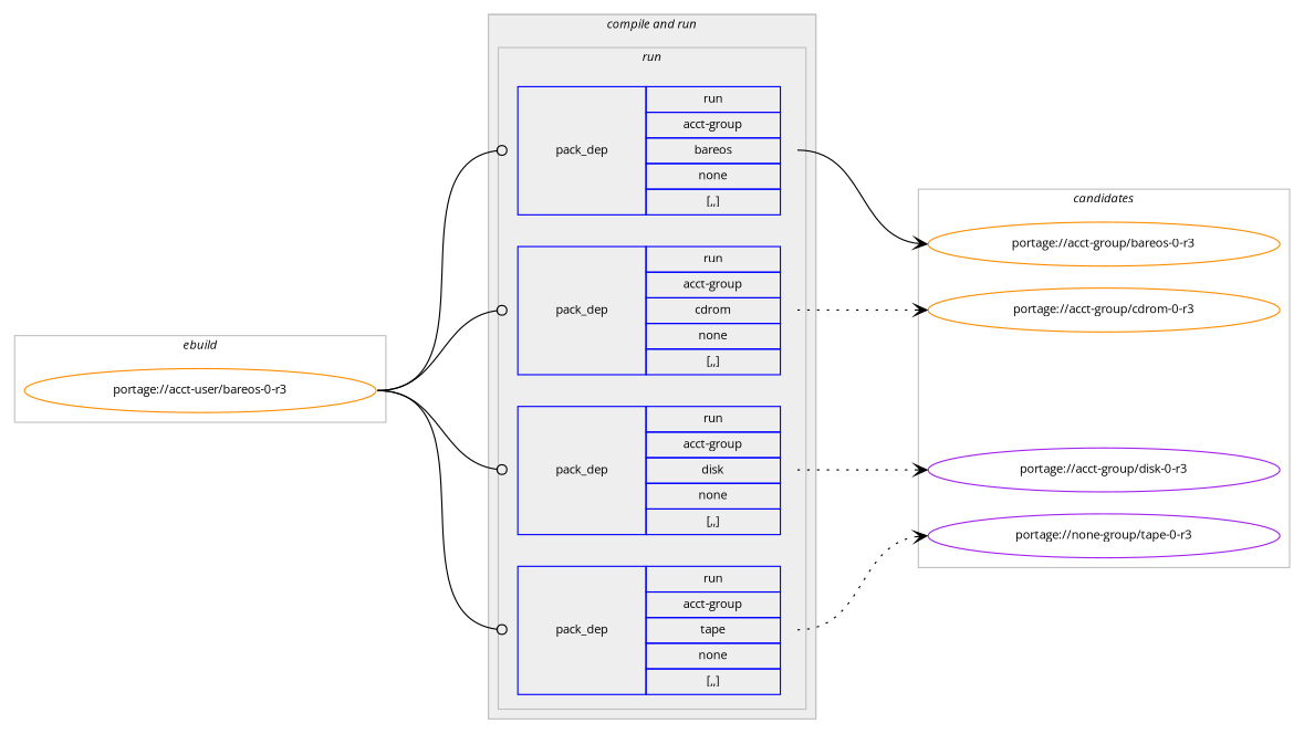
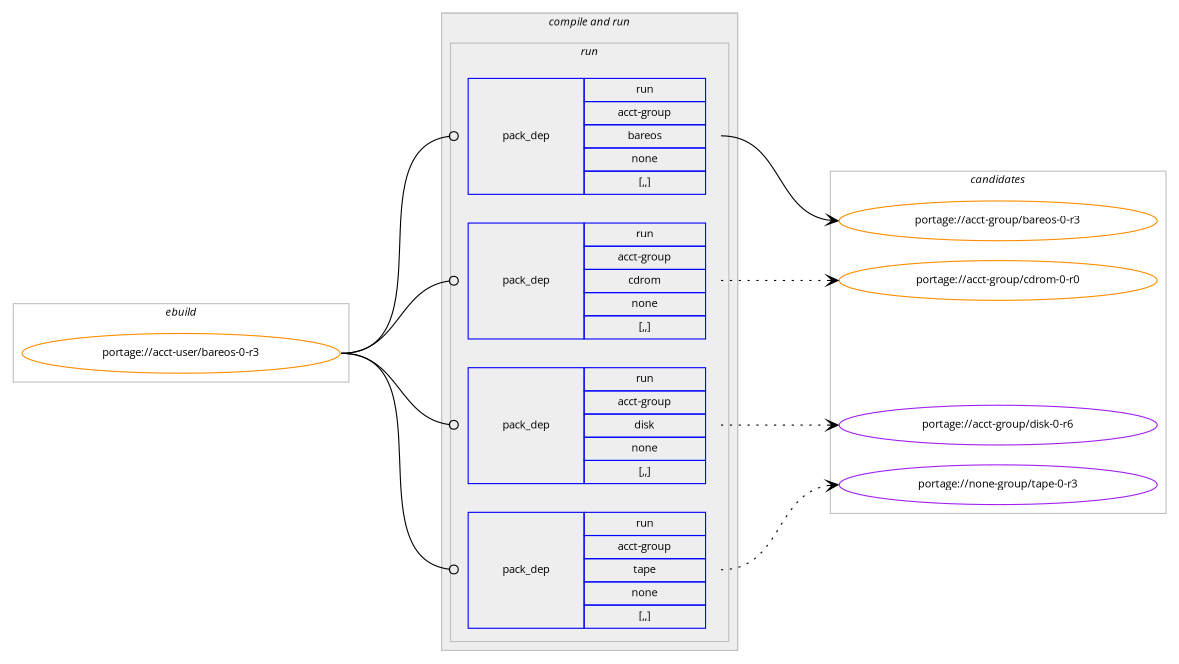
  digraph {
    compound=true
    concentrate=true
    fontname="Open Sans"
    fontsize=10
    newrank=true
    rankdir=LR
    ranksep=1.5
    node [color=blue fontname="Open Sans" fontsize=10]
    edge [arrowhead=odot fontname="Open Sans" headport=w style=solid tailport=e weight=20]
    n1 [color=darkorange label="portage://acct-user/bareos-0-r3" width=4]
    n2 [label=<<TABLE BORDER="0" CELLBORDER="1" CELLSPACING="0" CELLPADDING="4" WIDTH="220"><TR><TD ROWSPAN="6" CELLPADDING="30">pack_dep</TD></TR><TR><TD WIDTH="110">run</TD></TR><TR><TD>acct-group</TD></TR><TR><TD>bareos</TD></TR><TR><TD>none</TD></TR><TR><TD>[,,]</TD></TR></TABLE>> shape=none]
    n3 [label=<<TABLE BORDER="0" CELLBORDER="1" CELLSPACING="0" CELLPADDING="4" WIDTH="220"><TR><TD ROWSPAN="6" CELLPADDING="30">pack_dep</TD></TR><TR><TD WIDTH="110">run</TD></TR><TR><TD>acct-group</TD></TR><TR><TD>cdrom</TD></TR><TR><TD>none</TD></TR><TR><TD>[,,]</TD></TR></TABLE>> shape=none]
    n4 [label=<<TABLE BORDER="0" CELLBORDER="1" CELLSPACING="0" CELLPADDING="4" WIDTH="220"><TR><TD ROWSPAN="6" CELLPADDING="30">pack_dep</TD></TR><TR><TD WIDTH="110">run</TD></TR><TR><TD>acct-group</TD></TR><TR><TD>disk</TD></TR><TR><TD>none</TD></TR><TR><TD>[,,]</TD></TR></TABLE>> shape=none]
    n5 [label=<<TABLE BORDER="0" CELLBORDER="1" CELLSPACING="0" CELLPADDING="4" WIDTH="220"><TR><TD ROWSPAN="6" CELLPADDING="30">pack_dep</TD></TR><TR><TD WIDTH="110">run</TD></TR><TR><TD>acct-group</TD></TR><TR><TD>tape</TD></TR><TR><TD>none</TD></TR><TR><TD>[,,]</TD></TR></TABLE>> shape=none]
    n6 [color=darkorange label="portage://acct-group/bareos-0-r3" width=4]
-   n7 [color=darkorange label="portage://acct-group/cdrom-0-r3" width=4]
-   n8 [color=purple label="portage://acct-group/disk-0-r3" width=4]
+   n7 [color=darkorange label="portage://acct-group/cdrom-0-r0" width=4]
+   n8 [color=purple label="portage://acct-group/disk-0-r6" width=4]
    n9 [color=purple label="portage://none-group/tape-0-r3" width=4]
    subgraph cluster_1 {
      color=gray
      label=<<i>ebuild</i>>
      n1
    }
    subgraph cluster_2 {
      color=gray
      label=<<i>dependencies</i>>
      subgraph cluster_3 {
        color=gray
        fillcolor="#eeeeee"
        label=<<i>compile</i>>
        style=filled
      }
      subgraph cluster_4 {
        color=gray
        fillcolor="#eeeeee"
        label=<<i>compile and run</i>>
        style=filled
      }
      subgraph cluster_5 {
        color=gray
        fillcolor="#eeeeee"
        label=<<i>run</i>>
        style=filled
        subgraph sub_6 {
          color=gray
          fillcolor="#eeeeee"
          label=<<i>run</i>>
          style=filled
          n2
        }
        subgraph sub_7 {
          color=gray
          fillcolor="#eeeeee"
          label=<<i>run</i>>
          style=filled
          n3
        }
        subgraph sub_8 {
          color=gray
          fillcolor="#eeeeee"
          label=<<i>run</i>>
          style=filled
          n4
        }
        subgraph sub_9 {
          color=gray
          fillcolor="#eeeeee"
          label=<<i>run</i>>
          style=filled
          n5
        }
      }
    }
    subgraph cluster_10 {
      color=gray
      label=<<i>candidates</i>>
      rank=same
      subgraph sub_11 {
        color=black
        label=<<i>candidates</i>>
        nodesep=1
        rank=same
        n6
      }
      subgraph sub_12 {
        color=black
        label=<<i>candidates</i>>
        nodesep=1
        rank=same
        n7
      }
      subgraph sub_13 {
        color=black
        label=<<i>candidates</i>>
        nodesep=1
        rank=same
        n8
      }
      subgraph sub_14 {
        color=black
        label=<<i>candidates</i>>
        nodesep=1
        rank=same
        n9
      }
    }
    n1 -> n2
    n1 -> n3
    n1 -> n4
    n1 -> n5
    n2 -> n6 [arrowhead=vee weight=100]
    n3 -> n7 [arrowhead=vee style=dotted weight=100]
    n4 -> n8 [arrowhead=vee style=dotted weight=100]
    n5 -> n9 [arrowhead=vee style=dotted weight=100]
  }
